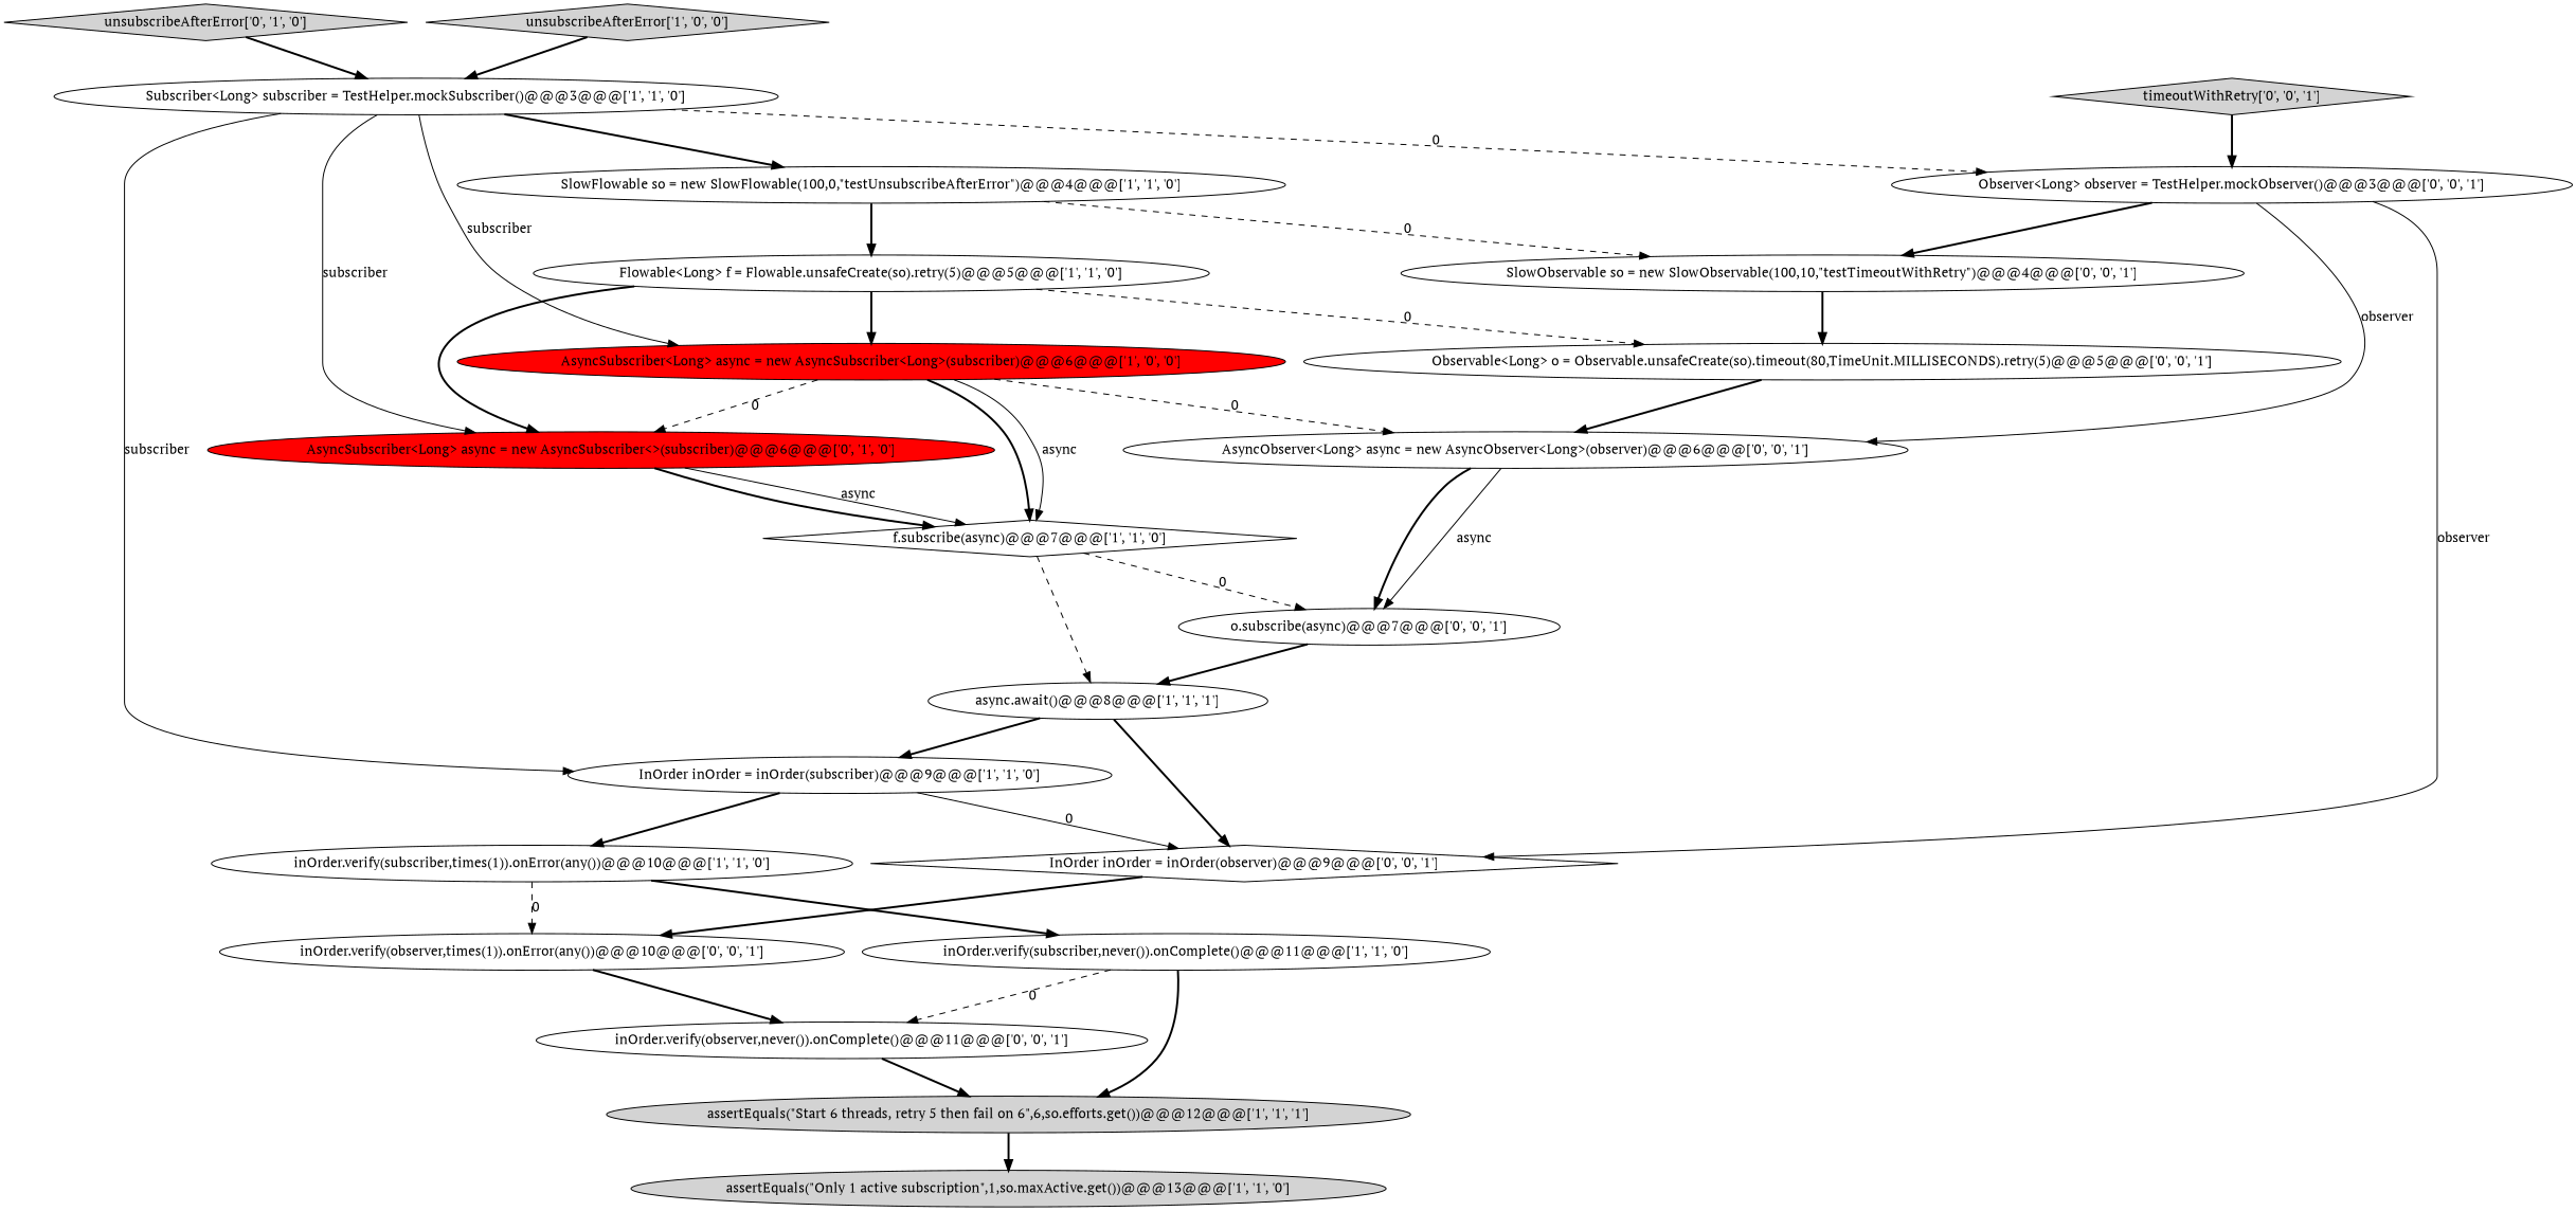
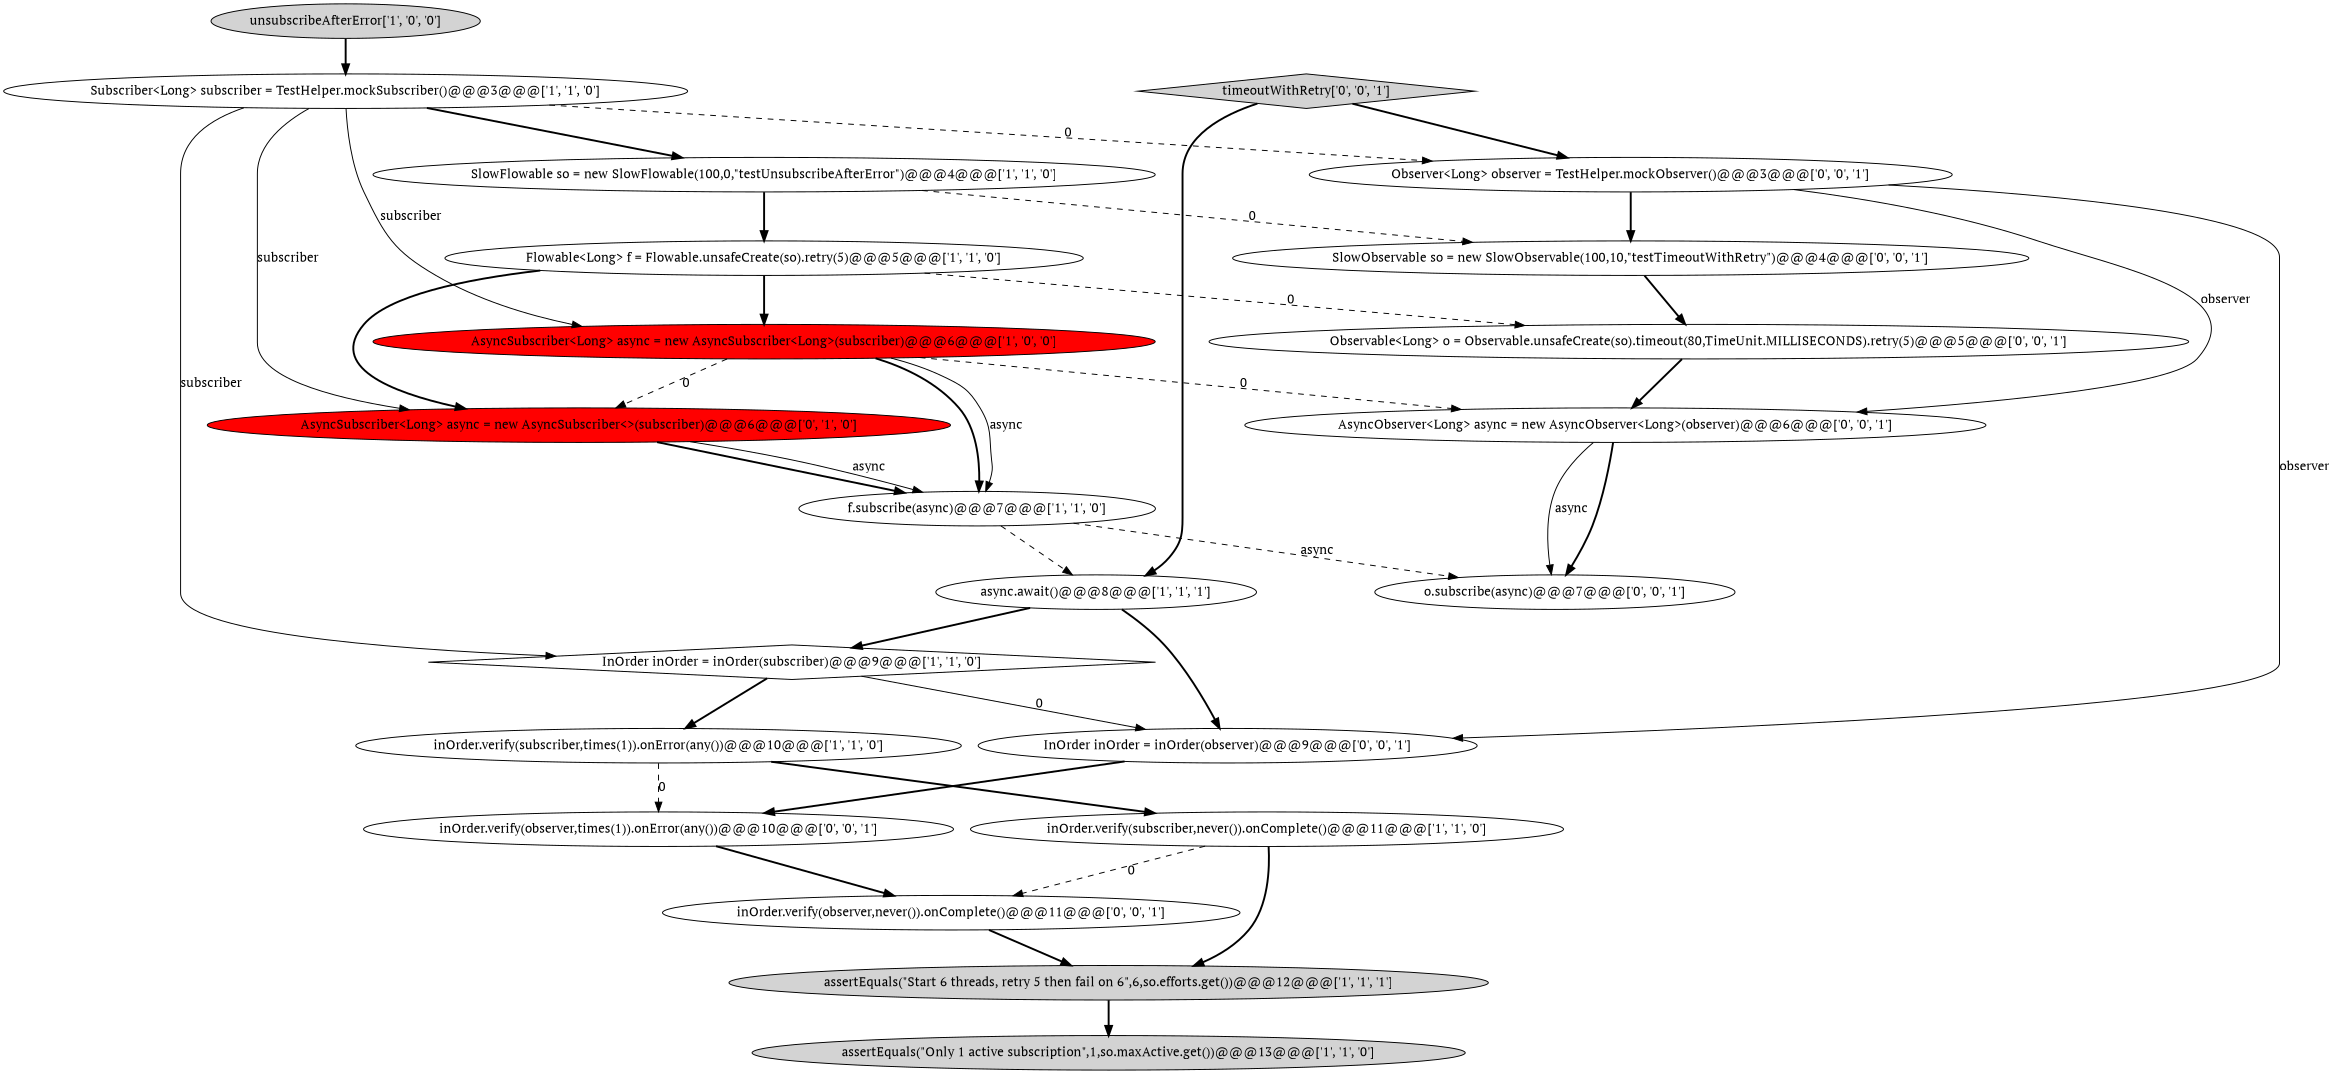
  digraph {
    fontname="PT Serif"
    node [fillcolor=white fontname="PT Serif" shape=ellipse style=filled]
    edge [fontname="PT Serif" style=bold]
    n1 [label="Subscriber<Long> subscriber = TestHelper.mockSubscriber()@@@3@@@['1', '1', '0']"]
-   n2 [label="InOrder inOrder = inOrder(subscriber)@@@9@@@['1', '1', '0']"]
+   n2 [label="InOrder inOrder = inOrder(subscriber)@@@9@@@['1', '1', '0']" shape=diamond]
    n3 [label="Observer<Long> observer = TestHelper.mockObserver()@@@3@@@['0', '0', '1']"]
    n4 [fillcolor=red label="AsyncSubscriber<Long> async = new AsyncSubscriber<>(subscriber)@@@6@@@['0', '1', '0']"]
    n5 [label="SlowFlowable so = new SlowFlowable(100,0,\"testUnsubscribeAfterError\")@@@4@@@['1', '1', '0']"]
    n6 [fillcolor=red label="AsyncSubscriber<Long> async = new AsyncSubscriber<Long>(subscriber)@@@6@@@['1', '0', '0']"]
    n7 [label="inOrder.verify(subscriber,times(1)).onError(any())@@@10@@@['1', '1', '0']"]
-   n8 [label="InOrder inOrder = inOrder(observer)@@@9@@@['0', '0', '1']" shape=diamond]
+   n8 [label="InOrder inOrder = inOrder(observer)@@@9@@@['0', '0', '1']"]
    n9 [label="AsyncObserver<Long> async = new AsyncObserver<Long>(observer)@@@6@@@['0', '0', '1']"]
    n10 [label="SlowObservable so = new SlowObservable(100,10,\"testTimeoutWithRetry\")@@@4@@@['0', '0', '1']"]
-   n11 [label="f.subscribe(async)@@@7@@@['1', '1', '0']" shape=diamond]
+   n11 [label="f.subscribe(async)@@@7@@@['1', '1', '0']"]
    n12 [label="Flowable<Long> f = Flowable.unsafeCreate(so).retry(5)@@@5@@@['1', '1', '0']"]
    n13 [label="inOrder.verify(observer,times(1)).onError(any())@@@10@@@['0', '0', '1']"]
    n14 [label="inOrder.verify(subscriber,never()).onComplete()@@@11@@@['1', '1', '0']"]
    n15 [label="inOrder.verify(observer,never()).onComplete()@@@11@@@['0', '0', '1']"]
    n16 [fillcolor=lightgray label="assertEquals(\"Start 6 threads, retry 5 then fail on 6\",6,so.efforts.get())@@@12@@@['1', '1', '1']"]
    n17 [label="o.subscribe(async)@@@7@@@['0', '0', '1']"]
    n18 [label="Observable<Long> o = Observable.unsafeCreate(so).timeout(80,TimeUnit.MILLISECONDS).retry(5)@@@5@@@['0', '0', '1']"]
-   n19 [fillcolor=lightgray label="unsubscribeAfterError['0', '1', '0']" shape=diamond]
    n20 [label="async.await()@@@8@@@['1', '1', '1']"]
    n21 [fillcolor=lightgray label="assertEquals(\"Only 1 active subscription\",1,so.maxActive.get())@@@13@@@['1', '1', '0']"]
-   n22 [fillcolor=lightgray label="unsubscribeAfterError['1', '0', '0']" shape=diamond]
+   n22 [fillcolor=lightgray label="unsubscribeAfterError['1', '0', '0']"]
    n23 [fillcolor=lightgray label="timeoutWithRetry['0', '0', '1']" shape=diamond]
    n1 -> n2 [label=subscriber style=solid]
    n1 -> n3 [label=0 style=dashed]
    n1 -> n4 [label=subscriber style=solid]
    n1 -> n5
    n1 -> n6 [label=subscriber style=solid]
    n2 -> n7
    n2 -> n8 [label=0 style=solid]
    n3 -> n8 [label=observer style=solid]
    n3 -> n9 [label=observer style=solid]
    n3 -> n10
    n4 -> n11
    n4 -> n11 [label=async style=solid]
    n5 -> n10 [label=0 style=dashed]
    n5 -> n12
    n6 -> n4 [label=0 style=dashed]
    n6 -> n9 [label=0 style=dashed]
    n6 -> n11
    n6 -> n11 [label=async style=solid]
    n7 -> n13 [label=0 style=dashed]
    n7 -> n14
    n8 -> n13
    n9 -> n17
    n9 -> n17 [label=async style=solid]
    n10 -> n18
-   n11 -> n17 [label=0 style=dashed]
+   n11 -> n17 [label=async style=dashed]
    n11 -> n20 [style=dashed]
    n12 -> n4
    n12 -> n6
    n12 -> n18 [label=0 style=dashed]
    n13 -> n15
    n14 -> n15 [label=0 style=dashed]
    n14 -> n16
    n15 -> n16
    n16 -> n21
-   n17 -> n20
+   n23 -> n20
    n18 -> n9
-   n19 -> n1
    n20 -> n2
    n20 -> n8
    n22 -> n1
    n23 -> n3
  }
